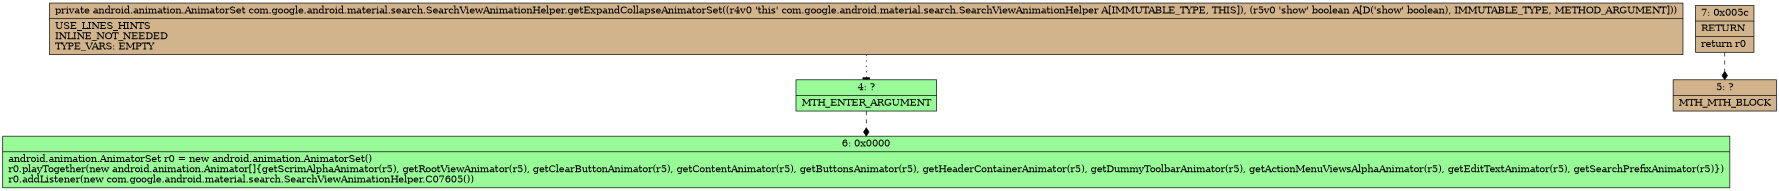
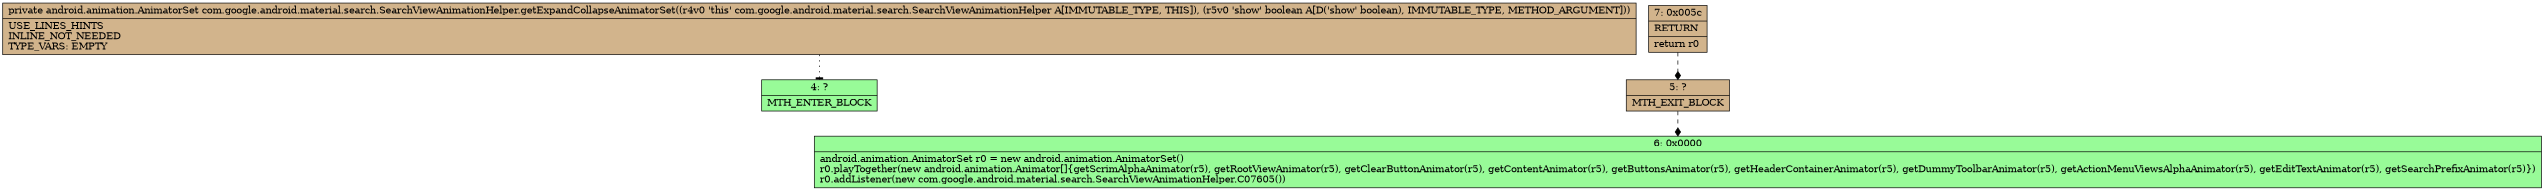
  digraph {
    node [fillcolor=tan shape=record style=filled]
    edge [arrowhead=diamond style=dashed]
-   n1 [fillcolor=palegreen label="{4\:\ ?|MTH_ENTER_ARGUMENT\l}"]
+   n1 [fillcolor=palegreen label="{4\:\ ?|MTH_ENTER_BLOCK\l}"]
    n2 [fillcolor=palegreen label="{6\:\ 0x0000|android.animation.AnimatorSet r0 = new android.animation.AnimatorSet()\lr0.playTogether(new android.animation.Animator[]\{getScrimAlphaAnimator(r5), getRootViewAnimator(r5), getClearButtonAnimator(r5), getContentAnimator(r5), getButtonsAnimator(r5), getHeaderContainerAnimator(r5), getDummyToolbarAnimator(r5), getActionMenuViewsAlphaAnimator(r5), getEditTextAnimator(r5), getSearchPrefixAnimator(r5)\})\lr0.addListener(new com.google.android.material.search.SearchViewAnimationHelper.C07605())\l}"]
    n3 [label="{7\:\ 0x005c|RETURN\l|return r0\l}"]
-   n4 [label="{5\:\ ?|MTH_MTH_BLOCK\l}"]
+   n4 [label="{5\:\ ?|MTH_EXIT_BLOCK\l}"]
    n5 [label="{private android.animation.AnimatorSet com.google.android.material.search.SearchViewAnimationHelper.getExpandCollapseAnimatorSet((r4v0 'this' com.google.android.material.search.SearchViewAnimationHelper A[IMMUTABLE_TYPE, THIS]), (r5v0 'show' boolean A[D('show' boolean), IMMUTABLE_TYPE, METHOD_ARGUMENT]))  | USE_LINES_HINTS\lINLINE_NOT_NEEDED\lTYPE_VARS: EMPTY\l}"]
-   n1 -> n2
+   n4 -> n2
    n3 -> n4
    n5 -> n1 [arrowhead=tee style=dotted]
  }
